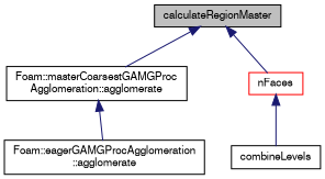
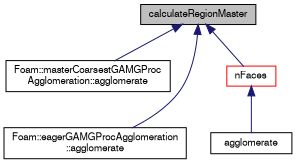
  digraph {
    rankdir=TB
    node [color=black fontname=FreeSans fontsize=10 shape=record]
    edge [color=midnightblue dir=back fontname=FreeSans fontsize=10 labelfontname=FreeSans labelfontsize=10 style=solid]
    n1 [fillcolor=grey75 fontcolor=black height=0.2 label=calculateRegionMaster style=filled width=0.4]
    n2 [height=0.2 label="Foam::masterCoarsestGAMGProc\lAgglomeration::agglomerate" width=0.4]
    n3 [height=0.2 label="Foam::eagerGAMGProcAgglomeration\l::agglomerate" width=0.4]
    n4 [color=red height=0.2 label=nFaces width=0.4]
-   n5 [height=0.2 label=combineLevels width=0.4]
+   n5 [height=0.2 label=agglomerate width=0.4]
    n1 -> n2
-   n2 -> n3
+   n1 -> n3
    n1 -> n4
    n4 -> n5
  }
